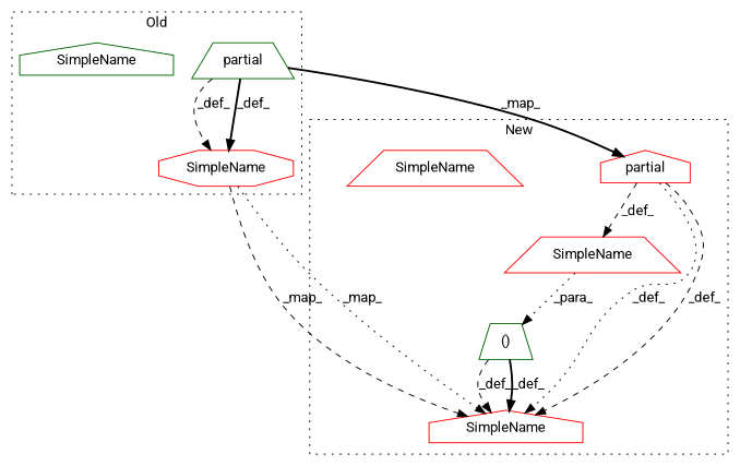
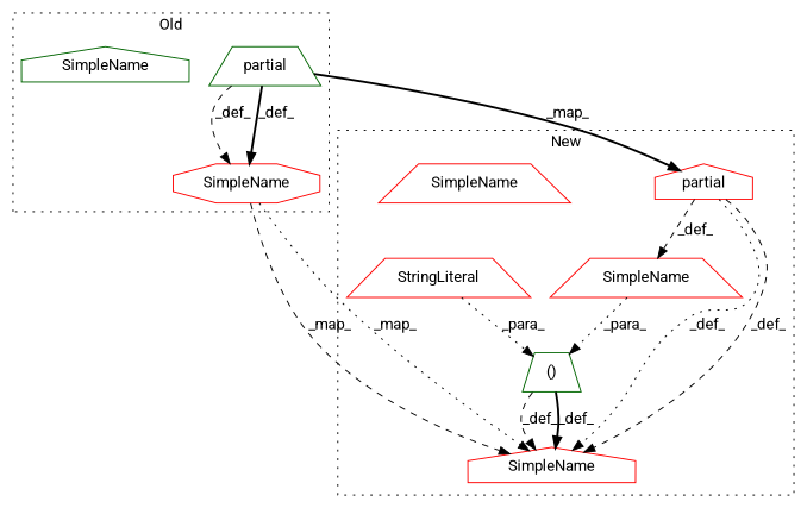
  digraph {
    fontname=Roboto
    node [a=42 l=10 s=502 shape=trapezium color=red fontname=Roboto]
    edge [style=dashed fontname=Roboto]
    n1 [a=32 l="8,1" label=partial s="518,546" color=darkgreen]
    n2 [label=SimpleName shape=house color=darkgreen]
    n3 [label=SimpleName shape=octagon]
    n4 [a=32 l="8,1" label=partial s="629,657" shape=house]
    n5 [a=106 l=46 label="()" s=612 color=darkgreen]
    n6 [label=SimpleName l="" s=""]
    n7 [label=SimpleName]
    n8 [label=SimpleName shape=house]
+   n9 [a=45 l=4 label=StringLiteral s=612]
    subgraph cluster_1 {
      label=Old
      style=dotted
      n1
      n2
      n3
    }
    subgraph cluster_2 {
      label=New
      style=dotted
      n4
      n5
      n6
      n7
      n8
+     n9
    }
    n1 -> n3 [label=_def_]
    n1 -> n3 [label=_def_ style=bold]
    n1 -> n4 [label=_map_ style=bold]
    n3 -> n8 [label=_map_ style=dotted]
    n3 -> n8 [label=_map_]
    n4 -> n6 [label=_def_]
    n4 -> n8 [label=_def_ style=dotted]
    n4 -> n8 [label=_def_]
    n5 -> n8 [label=_def_]
    n5 -> n8 [label=_def_ style=bold]
    n6 -> n5 [label=_para_ style=dotted]
+   n9 -> n5 [label=_para_ style=dotted]
  }
